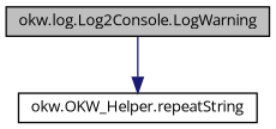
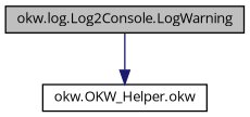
  digraph {
    rankdir=TB
    fontname="Open Sans"
    node [color=black fontname="Open Sans" fontsize=10 shape=record style=filled]
    n1 [fillcolor=grey75 fontcolor=black height=0.2 label="okw.log.Log2Console.LogWarning" width=0.4]
-   n2 [fillcolor=white height=0.2 label="okw.OKW_Helper.repeatString" width=0.4]
+   n2 [fillcolor=white height=0.2 label="okw.OKW_Helper.okw" width=0.4]
    n1 -> n2 [color=midnightblue fontname="Open Sans" fontsize=10 labelfontname=Helvetica labelfontsize=10 style=solid]
  }
